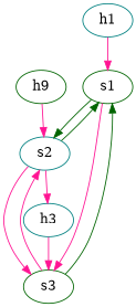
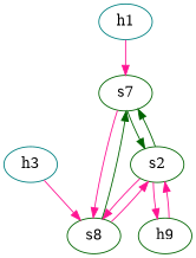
  digraph {
    node [color=darkgreen ip="192.168.1.3" type=switch]
    edge [capacity="1Gbps" color=deeppink cost=0]
-   s1 [mac="20:00:00:00:00:01"]
-   s2 [color=teal mac="20:00:00:00:00:02"]
-   s3 [mac="20:00:00:00:00:03"]
+   s1 [mac="20:00:00:00:00:01" label=s7]
+   s2 [mac="20:00:00:00:00:02"]
+   s3 [mac="20:00:00:00:00:03" label=s8]
    n4 [ip="10.0.0.2" label=h9 mac="00:00:00:00:00:02" type=host]
    h1 [color=teal ip="10.0.0.1" mac="00:00:00:00:00:01" type=host]
    h3 [color=teal ip="10.0.0.3" mac="00:00:00:00:00:03" type=host]
    s1 -> s2 [color=darkgreen dst_port=2 src_port=1]
    s1 -> s3 [dst_port=6 src_port=5]
    s2 -> s1 [color=darkgreen dst_port=1 src_port=2]
    s2 -> s3 [dst_port=4 src_port=3]
-   s2 -> h3 [capacity="5Gbps" dst_port=12 src_port=13]
+   s2 -> n4 [capacity="5Gbps" dst_port=12 src_port=13]
    s3 -> s1 [color=darkgreen dst_port=5 src_port=6]
    s3 -> s2 [dst_port=3 src_port=4]
    n4 -> s2 [capacity="5Gbps" dst_port=13 src_port=12]
    h1 -> s1 [capacity="5Gbps" dst_port=11 src_port=10]
    h3 -> s3 [capacity="5Gbps" dst_port=15 src_port=14]
  }
